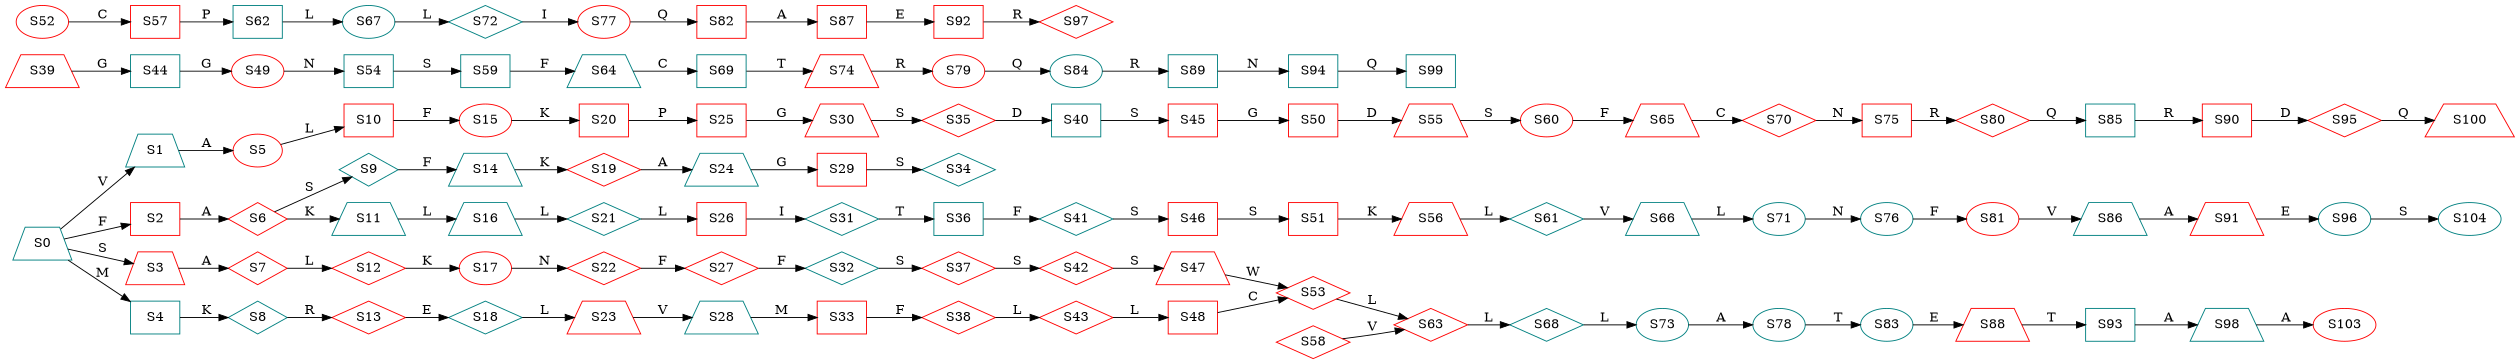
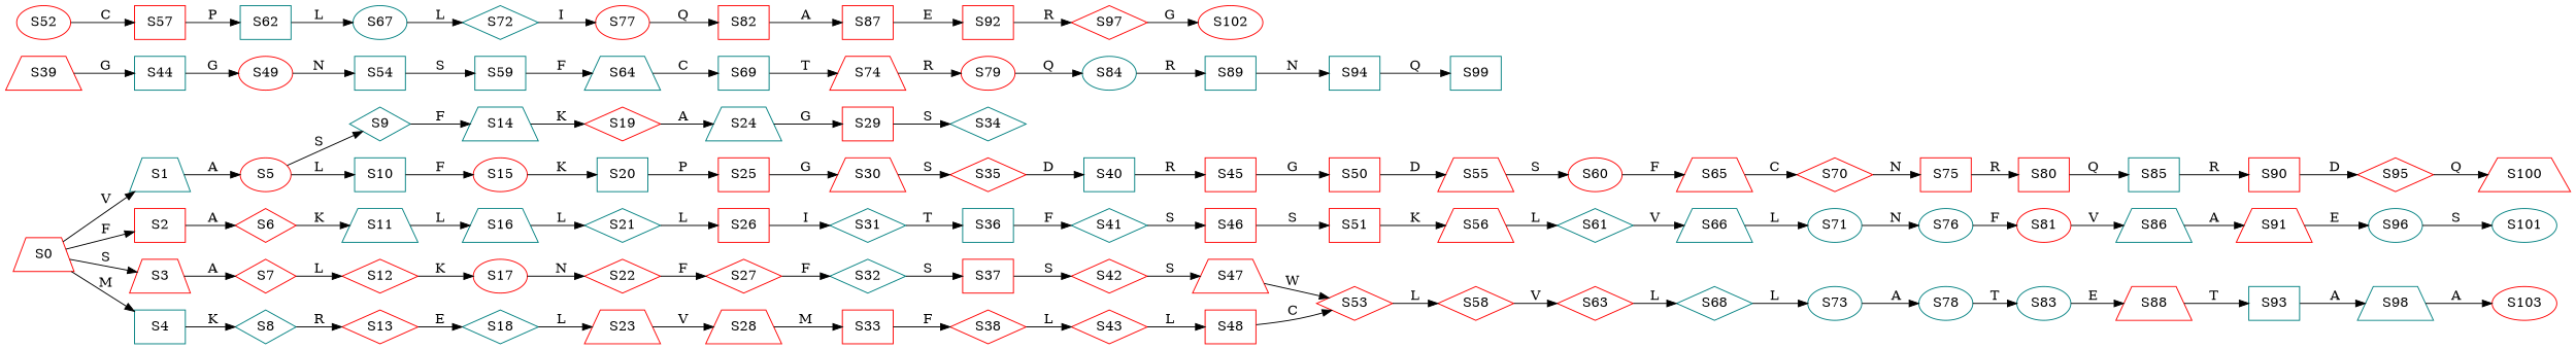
  strict digraph {
    rankdir=LR
    node [color=red shape=box]
-   S0 [color=teal shape=trapezium]
+   S0 [shape=trapezium]
    S1 [color=teal shape=trapezium]
    S2
    S3 [shape=trapezium]
    S4 [color=teal]
    S5 [shape=ellipse]
    S6 [shape=diamond]
    S7 [shape=diamond]
    S8 [color=teal shape=diamond]
    S9 [color=teal shape=diamond]
-   S10
+   S10 [color=teal]
    S11 [color=teal shape=trapezium]
    S12 [shape=diamond]
    S13 [shape=diamond]
    S14 [color=teal shape=trapezium]
    S15 [shape=ellipse]
    S16 [color=teal shape=trapezium]
    S17 [shape=ellipse]
    S18 [color=teal shape=diamond]
    S19 [shape=diamond]
-   S20
+   S20 [color=teal]
    S21 [color=teal shape=diamond]
    S22 [shape=diamond]
    S23 [shape=trapezium]
    S24 [color=teal shape=trapezium]
    S25
    S26
    S27 [shape=diamond]
-   S28 [color=teal shape=trapezium]
+   S28 [shape=trapezium]
    S29
    S30 [shape=trapezium]
    S31 [color=teal shape=diamond]
    S32 [color=teal shape=diamond]
    S33
    S34 [color=teal shape=diamond]
    S35 [shape=diamond]
    S36 [color=teal]
-   S37 [shape=diamond]
+   S37
    S38 [shape=diamond]
    S40 [color=teal]
    S41 [color=teal shape=diamond]
    S42 [shape=diamond]
    S43 [shape=diamond]
    S39 [shape=trapezium]
    S44 [color=teal]
    S45
    S46
    S47 [shape=trapezium]
    S48
    S49 [shape=ellipse]
    S50
    S51
    S53 [shape=diamond]
    S54 [color=teal]
    S55 [shape=trapezium]
    S56 [shape=trapezium]
    S52 [shape=ellipse]
    S57
    S58 [shape=diamond]
    S59 [color=teal]
    S60 [shape=ellipse]
    S61 [color=teal shape=diamond]
    S62 [color=teal]
    S63 [shape=diamond]
    S64 [color=teal shape=trapezium]
    S65 [shape=trapezium]
    S66 [color=teal shape=trapezium]
    S67 [color=teal shape=ellipse]
    S68 [color=teal shape=diamond]
    S69 [color=teal]
    S70 [shape=diamond]
    S71 [color=teal shape=ellipse]
    S72 [color=teal shape=diamond]
    S73 [color=teal shape=ellipse]
    S74 [shape=trapezium]
    S75
    S76 [color=teal shape=ellipse]
    S77 [shape=ellipse]
    S78 [color=teal shape=ellipse]
    S79 [shape=ellipse]
-   S80 [shape=diamond]
+   S80
    S81 [shape=ellipse]
    S82
    S83 [color=teal shape=ellipse]
    S84 [color=teal shape=ellipse]
    S85 [color=teal]
    S86 [color=teal shape=trapezium]
    S87
    S88 [shape=trapezium]
    S89 [color=teal]
    S90
    S91 [shape=trapezium]
    S92
    S93 [color=teal]
    S94 [color=teal]
    S95 [shape=diamond]
    S96 [color=teal shape=ellipse]
    S97 [shape=diamond]
    S98 [color=teal shape=trapezium]
    S99 [color=teal]
    S100 [shape=trapezium]
-   S101 [color=teal shape=ellipse label=S104]
+   S101 [color=teal shape=ellipse]
+   S102 [shape=ellipse]
    S103 [shape=ellipse]
    S0 -> S1 [label=V]
    S0 -> S2 [label=F]
    S0 -> S3 [label=S]
    S0 -> S4 [label=M]
    S1 -> S5 [label=A]
    S2 -> S6 [label=A]
    S3 -> S7 [label=A]
    S4 -> S8 [label=K]
-   S6 -> S9 [label=S]
+   S5 -> S9 [label=S]
    S5 -> S10 [label=L]
    S6 -> S11 [label=K]
    S7 -> S12 [label=L]
    S8 -> S13 [label=R]
    S9 -> S14 [label=F]
    S10 -> S15 [label=F]
    S11 -> S16 [label=L]
    S12 -> S17 [label=K]
    S13 -> S18 [label=E]
    S14 -> S19 [label=K]
    S15 -> S20 [label=K]
    S16 -> S21 [label=L]
    S17 -> S22 [label=N]
    S18 -> S23 [label=L]
    S19 -> S24 [label=A]
    S20 -> S25 [label=P]
    S21 -> S26 [label=L]
    S22 -> S27 [label=F]
    S23 -> S28 [label=V]
    S24 -> S29 [label=G]
    S25 -> S30 [label=G]
    S26 -> S31 [label=I]
    S27 -> S32 [label=F]
    S28 -> S33 [label=M]
    S29 -> S34 [label=S]
    S30 -> S35 [label=S]
    S31 -> S36 [label=T]
    S32 -> S37 [label=S]
    S33 -> S38 [label=F]
    S35 -> S40 [label=D]
    S36 -> S41 [label=F]
    S37 -> S42 [label=S]
    S38 -> S43 [label=L]
-   S40 -> S45 [label=S]
+   S40 -> S45 [label=R]
    S41 -> S46 [label=S]
    S42 -> S47 [label=S]
    S43 -> S48 [label=L]
    S39 -> S44 [label=G]
    S44 -> S49 [label=G]
    S45 -> S50 [label=G]
    S46 -> S51 [label=S]
    S47 -> S53 [label=W]
    S48 -> S53 [label=C]
    S49 -> S54 [label=N]
    S50 -> S55 [label=D]
    S51 -> S56 [label=K]
-   S53 -> S63 [label=L]
+   S53 -> S58 [label=L]
    S54 -> S59 [label=S]
    S55 -> S60 [label=S]
    S56 -> S61 [label=L]
    S52 -> S57 [label=C]
    S57 -> S62 [label=P]
    S58 -> S63 [label=V]
    S59 -> S64 [label=F]
    S60 -> S65 [label=F]
    S61 -> S66 [label=V]
    S62 -> S67 [label=L]
    S63 -> S68 [label=L]
    S64 -> S69 [label=C]
    S65 -> S70 [label=C]
    S66 -> S71 [label=L]
    S67 -> S72 [label=L]
    S68 -> S73 [label=L]
    S69 -> S74 [label=T]
    S70 -> S75 [label=N]
    S71 -> S76 [label=N]
    S72 -> S77 [label=I]
    S73 -> S78 [label=A]
    S74 -> S79 [label=R]
    S75 -> S80 [label=R]
    S76 -> S81 [label=F]
    S77 -> S82 [label=Q]
    S78 -> S83 [label=T]
    S79 -> S84 [label=Q]
    S80 -> S85 [label=Q]
    S81 -> S86 [label=V]
    S82 -> S87 [label=A]
    S83 -> S88 [label=E]
    S84 -> S89 [label=R]
    S85 -> S90 [label=R]
    S86 -> S91 [label=A]
    S87 -> S92 [label=E]
    S88 -> S93 [label=T]
    S89 -> S94 [label=N]
    S90 -> S95 [label=D]
    S91 -> S96 [label=E]
    S92 -> S97 [label=R]
    S93 -> S98 [label=A]
    S94 -> S99 [label=Q]
    S95 -> S100 [label=Q]
    S96 -> S101 [label=S]
+   S97 -> S102 [label=G]
    S98 -> S103 [label=A]
  }
